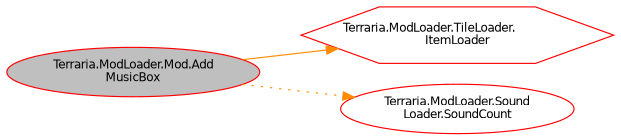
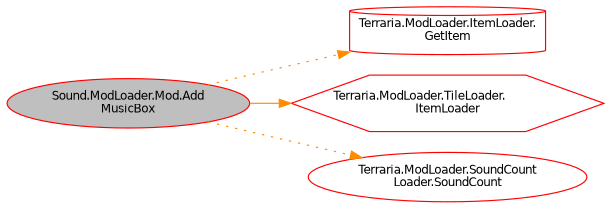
  digraph {
    rankdir=LR
    node [color=red fillcolor=white fontname=Helvetica fontsize=10 shape=ellipse style=filled]
    edge [color=darkorange fontname=Helvetica fontsize=10 labelfontname=Helvetica labelfontsize=10 style=dotted]
-   n1 [fillcolor=grey75 fontcolor=black height=0.2 label="Terraria.ModLoader.Mod.Add\lMusicBox" width=0.4]
+   n1 [fillcolor=grey75 fontcolor=black height=0.2 label="Sound.ModLoader.Mod.Add\lMusicBox" width=0.4]
+   n2 [height=0.2 label="Terraria.ModLoader.ItemLoader.\lGetItem" shape=cylinder width=0.4]
    n3 [height=0.2 label="Terraria.ModLoader.TileLoader.\lItemLoader" shape=hexagon width=0.4]
-   n4 [height=0.2 label="Terraria.ModLoader.Sound\lLoader.SoundCount" width=0.4]
+   n4 [height=0.2 label="Terraria.ModLoader.SoundCount\lLoader.SoundCount" width=0.4]
+   n1 -> n2
    n1 -> n3 [style=solid]
    n1 -> n4
  }
